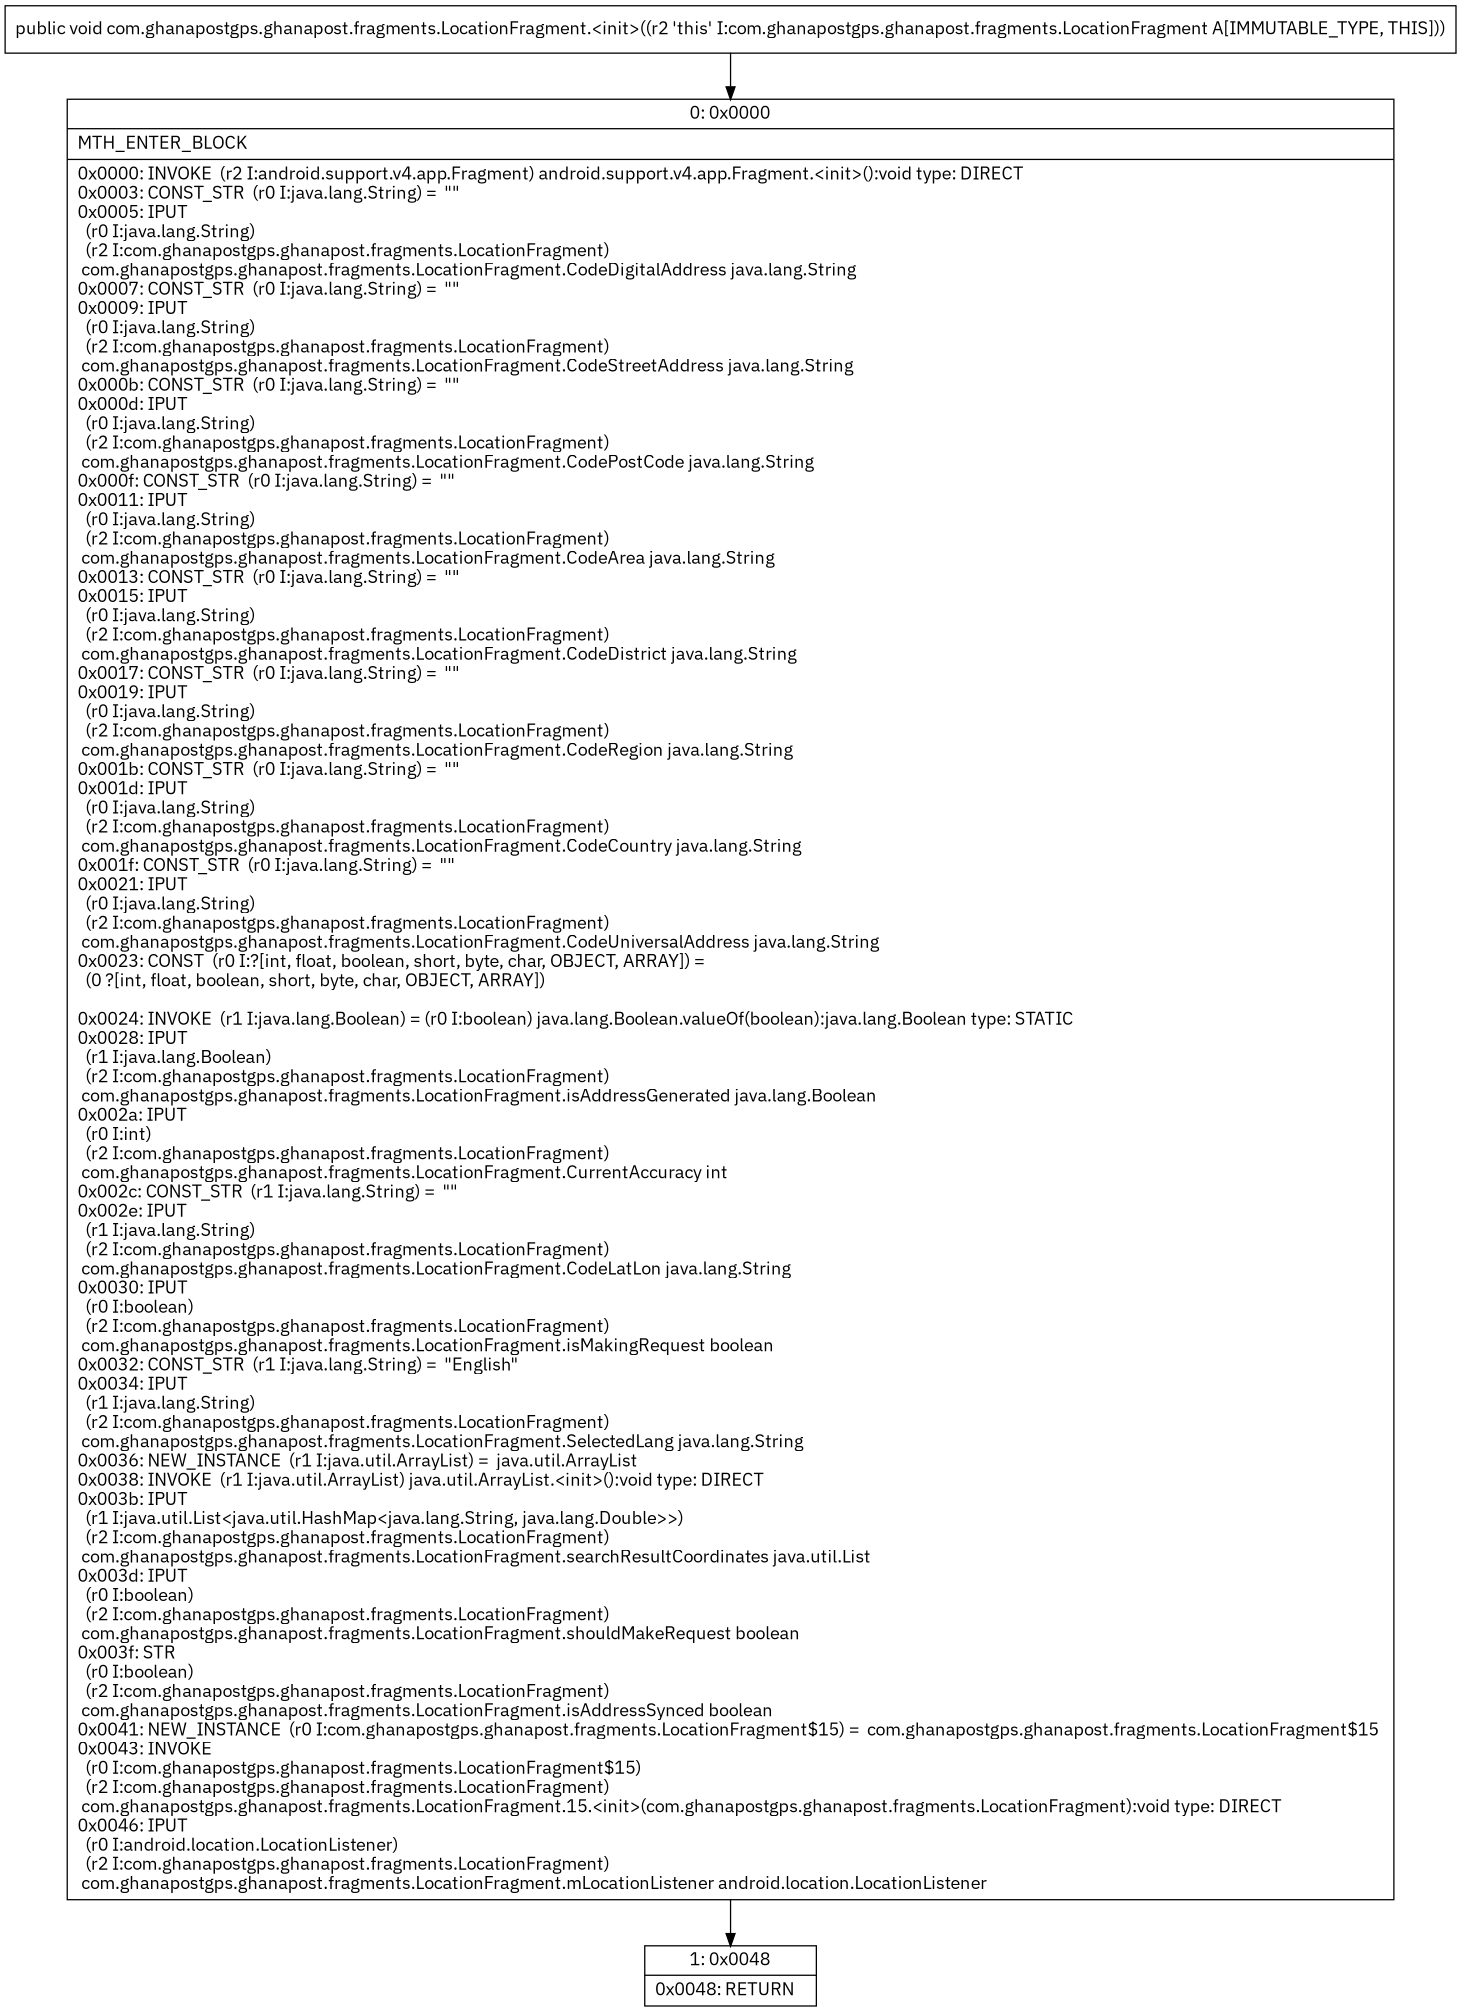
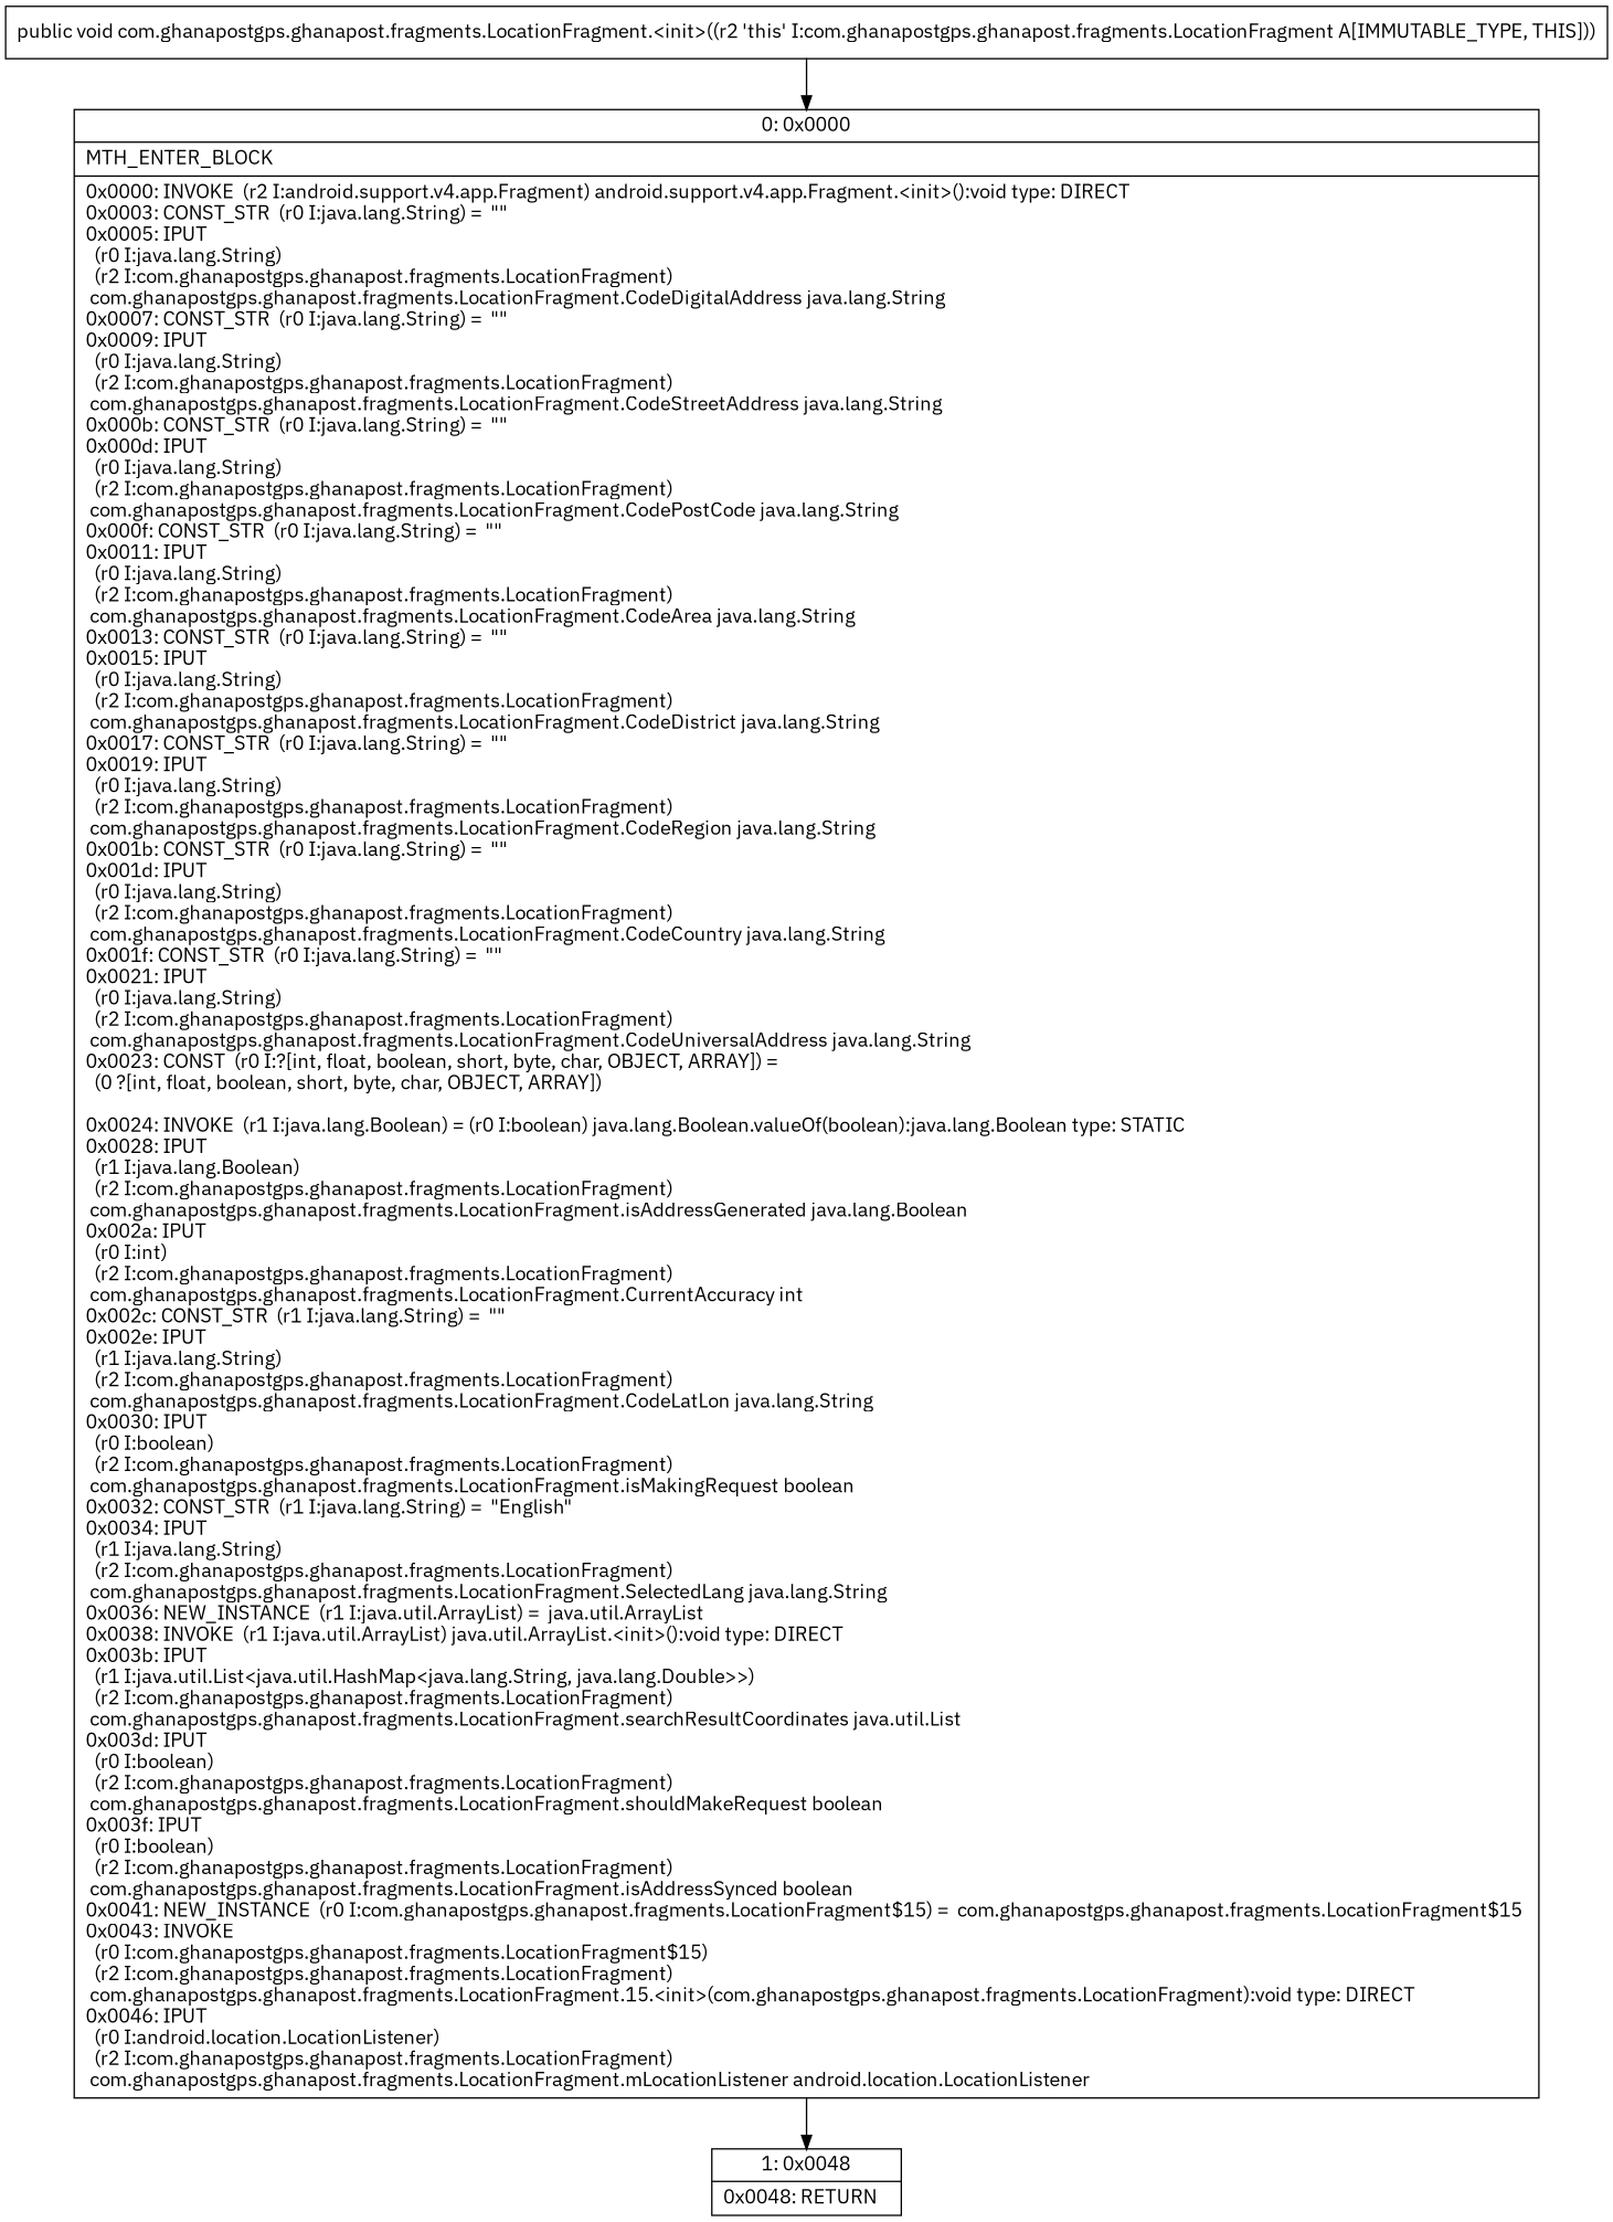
  digraph {
    fontname="IBM Plex Sans"
    node [shape=record fontname="IBM Plex Sans"]
    edge [fontname="IBM Plex Sans"]
-   n1 [label="{0\:\ 0x0000|MTH_ENTER_BLOCK\l|0x0000: INVOKE  (r2 I:android.support.v4.app.Fragment) android.support.v4.app.Fragment.\<init\>():void type: DIRECT \l0x0003: CONST_STR  (r0 I:java.lang.String) =  \"\" \l0x0005: IPUT  \l  (r0 I:java.lang.String)\l  (r2 I:com.ghanapostgps.ghanapost.fragments.LocationFragment)\l com.ghanapostgps.ghanapost.fragments.LocationFragment.CodeDigitalAddress java.lang.String \l0x0007: CONST_STR  (r0 I:java.lang.String) =  \"\" \l0x0009: IPUT  \l  (r0 I:java.lang.String)\l  (r2 I:com.ghanapostgps.ghanapost.fragments.LocationFragment)\l com.ghanapostgps.ghanapost.fragments.LocationFragment.CodeStreetAddress java.lang.String \l0x000b: CONST_STR  (r0 I:java.lang.String) =  \"\" \l0x000d: IPUT  \l  (r0 I:java.lang.String)\l  (r2 I:com.ghanapostgps.ghanapost.fragments.LocationFragment)\l com.ghanapostgps.ghanapost.fragments.LocationFragment.CodePostCode java.lang.String \l0x000f: CONST_STR  (r0 I:java.lang.String) =  \"\" \l0x0011: IPUT  \l  (r0 I:java.lang.String)\l  (r2 I:com.ghanapostgps.ghanapost.fragments.LocationFragment)\l com.ghanapostgps.ghanapost.fragments.LocationFragment.CodeArea java.lang.String \l0x0013: CONST_STR  (r0 I:java.lang.String) =  \"\" \l0x0015: IPUT  \l  (r0 I:java.lang.String)\l  (r2 I:com.ghanapostgps.ghanapost.fragments.LocationFragment)\l com.ghanapostgps.ghanapost.fragments.LocationFragment.CodeDistrict java.lang.String \l0x0017: CONST_STR  (r0 I:java.lang.String) =  \"\" \l0x0019: IPUT  \l  (r0 I:java.lang.String)\l  (r2 I:com.ghanapostgps.ghanapost.fragments.LocationFragment)\l com.ghanapostgps.ghanapost.fragments.LocationFragment.CodeRegion java.lang.String \l0x001b: CONST_STR  (r0 I:java.lang.String) =  \"\" \l0x001d: IPUT  \l  (r0 I:java.lang.String)\l  (r2 I:com.ghanapostgps.ghanapost.fragments.LocationFragment)\l com.ghanapostgps.ghanapost.fragments.LocationFragment.CodeCountry java.lang.String \l0x001f: CONST_STR  (r0 I:java.lang.String) =  \"\" \l0x0021: IPUT  \l  (r0 I:java.lang.String)\l  (r2 I:com.ghanapostgps.ghanapost.fragments.LocationFragment)\l com.ghanapostgps.ghanapost.fragments.LocationFragment.CodeUniversalAddress java.lang.String \l0x0023: CONST  (r0 I:?[int, float, boolean, short, byte, char, OBJECT, ARRAY]) = \l  (0 ?[int, float, boolean, short, byte, char, OBJECT, ARRAY])\l \l0x0024: INVOKE  (r1 I:java.lang.Boolean) = (r0 I:boolean) java.lang.Boolean.valueOf(boolean):java.lang.Boolean type: STATIC \l0x0028: IPUT  \l  (r1 I:java.lang.Boolean)\l  (r2 I:com.ghanapostgps.ghanapost.fragments.LocationFragment)\l com.ghanapostgps.ghanapost.fragments.LocationFragment.isAddressGenerated java.lang.Boolean \l0x002a: IPUT  \l  (r0 I:int)\l  (r2 I:com.ghanapostgps.ghanapost.fragments.LocationFragment)\l com.ghanapostgps.ghanapost.fragments.LocationFragment.CurrentAccuracy int \l0x002c: CONST_STR  (r1 I:java.lang.String) =  \"\" \l0x002e: IPUT  \l  (r1 I:java.lang.String)\l  (r2 I:com.ghanapostgps.ghanapost.fragments.LocationFragment)\l com.ghanapostgps.ghanapost.fragments.LocationFragment.CodeLatLon java.lang.String \l0x0030: IPUT  \l  (r0 I:boolean)\l  (r2 I:com.ghanapostgps.ghanapost.fragments.LocationFragment)\l com.ghanapostgps.ghanapost.fragments.LocationFragment.isMakingRequest boolean \l0x0032: CONST_STR  (r1 I:java.lang.String) =  \"English\" \l0x0034: IPUT  \l  (r1 I:java.lang.String)\l  (r2 I:com.ghanapostgps.ghanapost.fragments.LocationFragment)\l com.ghanapostgps.ghanapost.fragments.LocationFragment.SelectedLang java.lang.String \l0x0036: NEW_INSTANCE  (r1 I:java.util.ArrayList) =  java.util.ArrayList \l0x0038: INVOKE  (r1 I:java.util.ArrayList) java.util.ArrayList.\<init\>():void type: DIRECT \l0x003b: IPUT  \l  (r1 I:java.util.List\<java.util.HashMap\<java.lang.String, java.lang.Double\>\>)\l  (r2 I:com.ghanapostgps.ghanapost.fragments.LocationFragment)\l com.ghanapostgps.ghanapost.fragments.LocationFragment.searchResultCoordinates java.util.List \l0x003d: IPUT  \l  (r0 I:boolean)\l  (r2 I:com.ghanapostgps.ghanapost.fragments.LocationFragment)\l com.ghanapostgps.ghanapost.fragments.LocationFragment.shouldMakeRequest boolean \l0x003f: STR  \l  (r0 I:boolean)\l  (r2 I:com.ghanapostgps.ghanapost.fragments.LocationFragment)\l com.ghanapostgps.ghanapost.fragments.LocationFragment.isAddressSynced boolean \l0x0041: NEW_INSTANCE  (r0 I:com.ghanapostgps.ghanapost.fragments.LocationFragment$15) =  com.ghanapostgps.ghanapost.fragments.LocationFragment$15 \l0x0043: INVOKE  \l  (r0 I:com.ghanapostgps.ghanapost.fragments.LocationFragment$15)\l  (r2 I:com.ghanapostgps.ghanapost.fragments.LocationFragment)\l com.ghanapostgps.ghanapost.fragments.LocationFragment.15.\<init\>(com.ghanapostgps.ghanapost.fragments.LocationFragment):void type: DIRECT \l0x0046: IPUT  \l  (r0 I:android.location.LocationListener)\l  (r2 I:com.ghanapostgps.ghanapost.fragments.LocationFragment)\l com.ghanapostgps.ghanapost.fragments.LocationFragment.mLocationListener android.location.LocationListener \l}"]
+   n1 [label="{0\:\ 0x0000|MTH_ENTER_BLOCK\l|0x0000: INVOKE  (r2 I:android.support.v4.app.Fragment) android.support.v4.app.Fragment.\<init\>():void type: DIRECT \l0x0003: CONST_STR  (r0 I:java.lang.String) =  \"\" \l0x0005: IPUT  \l  (r0 I:java.lang.String)\l  (r2 I:com.ghanapostgps.ghanapost.fragments.LocationFragment)\l com.ghanapostgps.ghanapost.fragments.LocationFragment.CodeDigitalAddress java.lang.String \l0x0007: CONST_STR  (r0 I:java.lang.String) =  \"\" \l0x0009: IPUT  \l  (r0 I:java.lang.String)\l  (r2 I:com.ghanapostgps.ghanapost.fragments.LocationFragment)\l com.ghanapostgps.ghanapost.fragments.LocationFragment.CodeStreetAddress java.lang.String \l0x000b: CONST_STR  (r0 I:java.lang.String) =  \"\" \l0x000d: IPUT  \l  (r0 I:java.lang.String)\l  (r2 I:com.ghanapostgps.ghanapost.fragments.LocationFragment)\l com.ghanapostgps.ghanapost.fragments.LocationFragment.CodePostCode java.lang.String \l0x000f: CONST_STR  (r0 I:java.lang.String) =  \"\" \l0x0011: IPUT  \l  (r0 I:java.lang.String)\l  (r2 I:com.ghanapostgps.ghanapost.fragments.LocationFragment)\l com.ghanapostgps.ghanapost.fragments.LocationFragment.CodeArea java.lang.String \l0x0013: CONST_STR  (r0 I:java.lang.String) =  \"\" \l0x0015: IPUT  \l  (r0 I:java.lang.String)\l  (r2 I:com.ghanapostgps.ghanapost.fragments.LocationFragment)\l com.ghanapostgps.ghanapost.fragments.LocationFragment.CodeDistrict java.lang.String \l0x0017: CONST_STR  (r0 I:java.lang.String) =  \"\" \l0x0019: IPUT  \l  (r0 I:java.lang.String)\l  (r2 I:com.ghanapostgps.ghanapost.fragments.LocationFragment)\l com.ghanapostgps.ghanapost.fragments.LocationFragment.CodeRegion java.lang.String \l0x001b: CONST_STR  (r0 I:java.lang.String) =  \"\" \l0x001d: IPUT  \l  (r0 I:java.lang.String)\l  (r2 I:com.ghanapostgps.ghanapost.fragments.LocationFragment)\l com.ghanapostgps.ghanapost.fragments.LocationFragment.CodeCountry java.lang.String \l0x001f: CONST_STR  (r0 I:java.lang.String) =  \"\" \l0x0021: IPUT  \l  (r0 I:java.lang.String)\l  (r2 I:com.ghanapostgps.ghanapost.fragments.LocationFragment)\l com.ghanapostgps.ghanapost.fragments.LocationFragment.CodeUniversalAddress java.lang.String \l0x0023: CONST  (r0 I:?[int, float, boolean, short, byte, char, OBJECT, ARRAY]) = \l  (0 ?[int, float, boolean, short, byte, char, OBJECT, ARRAY])\l \l0x0024: INVOKE  (r1 I:java.lang.Boolean) = (r0 I:boolean) java.lang.Boolean.valueOf(boolean):java.lang.Boolean type: STATIC \l0x0028: IPUT  \l  (r1 I:java.lang.Boolean)\l  (r2 I:com.ghanapostgps.ghanapost.fragments.LocationFragment)\l com.ghanapostgps.ghanapost.fragments.LocationFragment.isAddressGenerated java.lang.Boolean \l0x002a: IPUT  \l  (r0 I:int)\l  (r2 I:com.ghanapostgps.ghanapost.fragments.LocationFragment)\l com.ghanapostgps.ghanapost.fragments.LocationFragment.CurrentAccuracy int \l0x002c: CONST_STR  (r1 I:java.lang.String) =  \"\" \l0x002e: IPUT  \l  (r1 I:java.lang.String)\l  (r2 I:com.ghanapostgps.ghanapost.fragments.LocationFragment)\l com.ghanapostgps.ghanapost.fragments.LocationFragment.CodeLatLon java.lang.String \l0x0030: IPUT  \l  (r0 I:boolean)\l  (r2 I:com.ghanapostgps.ghanapost.fragments.LocationFragment)\l com.ghanapostgps.ghanapost.fragments.LocationFragment.isMakingRequest boolean \l0x0032: CONST_STR  (r1 I:java.lang.String) =  \"English\" \l0x0034: IPUT  \l  (r1 I:java.lang.String)\l  (r2 I:com.ghanapostgps.ghanapost.fragments.LocationFragment)\l com.ghanapostgps.ghanapost.fragments.LocationFragment.SelectedLang java.lang.String \l0x0036: NEW_INSTANCE  (r1 I:java.util.ArrayList) =  java.util.ArrayList \l0x0038: INVOKE  (r1 I:java.util.ArrayList) java.util.ArrayList.\<init\>():void type: DIRECT \l0x003b: IPUT  \l  (r1 I:java.util.List\<java.util.HashMap\<java.lang.String, java.lang.Double\>\>)\l  (r2 I:com.ghanapostgps.ghanapost.fragments.LocationFragment)\l com.ghanapostgps.ghanapost.fragments.LocationFragment.searchResultCoordinates java.util.List \l0x003d: IPUT  \l  (r0 I:boolean)\l  (r2 I:com.ghanapostgps.ghanapost.fragments.LocationFragment)\l com.ghanapostgps.ghanapost.fragments.LocationFragment.shouldMakeRequest boolean \l0x003f: IPUT  \l  (r0 I:boolean)\l  (r2 I:com.ghanapostgps.ghanapost.fragments.LocationFragment)\l com.ghanapostgps.ghanapost.fragments.LocationFragment.isAddressSynced boolean \l0x0041: NEW_INSTANCE  (r0 I:com.ghanapostgps.ghanapost.fragments.LocationFragment$15) =  com.ghanapostgps.ghanapost.fragments.LocationFragment$15 \l0x0043: INVOKE  \l  (r0 I:com.ghanapostgps.ghanapost.fragments.LocationFragment$15)\l  (r2 I:com.ghanapostgps.ghanapost.fragments.LocationFragment)\l com.ghanapostgps.ghanapost.fragments.LocationFragment.15.\<init\>(com.ghanapostgps.ghanapost.fragments.LocationFragment):void type: DIRECT \l0x0046: IPUT  \l  (r0 I:android.location.LocationListener)\l  (r2 I:com.ghanapostgps.ghanapost.fragments.LocationFragment)\l com.ghanapostgps.ghanapost.fragments.LocationFragment.mLocationListener android.location.LocationListener \l}"]
    n2 [label="{1\:\ 0x0048|0x0048: RETURN   \l}"]
    n3 [label="{public void com.ghanapostgps.ghanapost.fragments.LocationFragment.\<init\>((r2 'this' I:com.ghanapostgps.ghanapost.fragments.LocationFragment A[IMMUTABLE_TYPE, THIS])) }"]
    n1 -> n2
    n3 -> n1
  }
